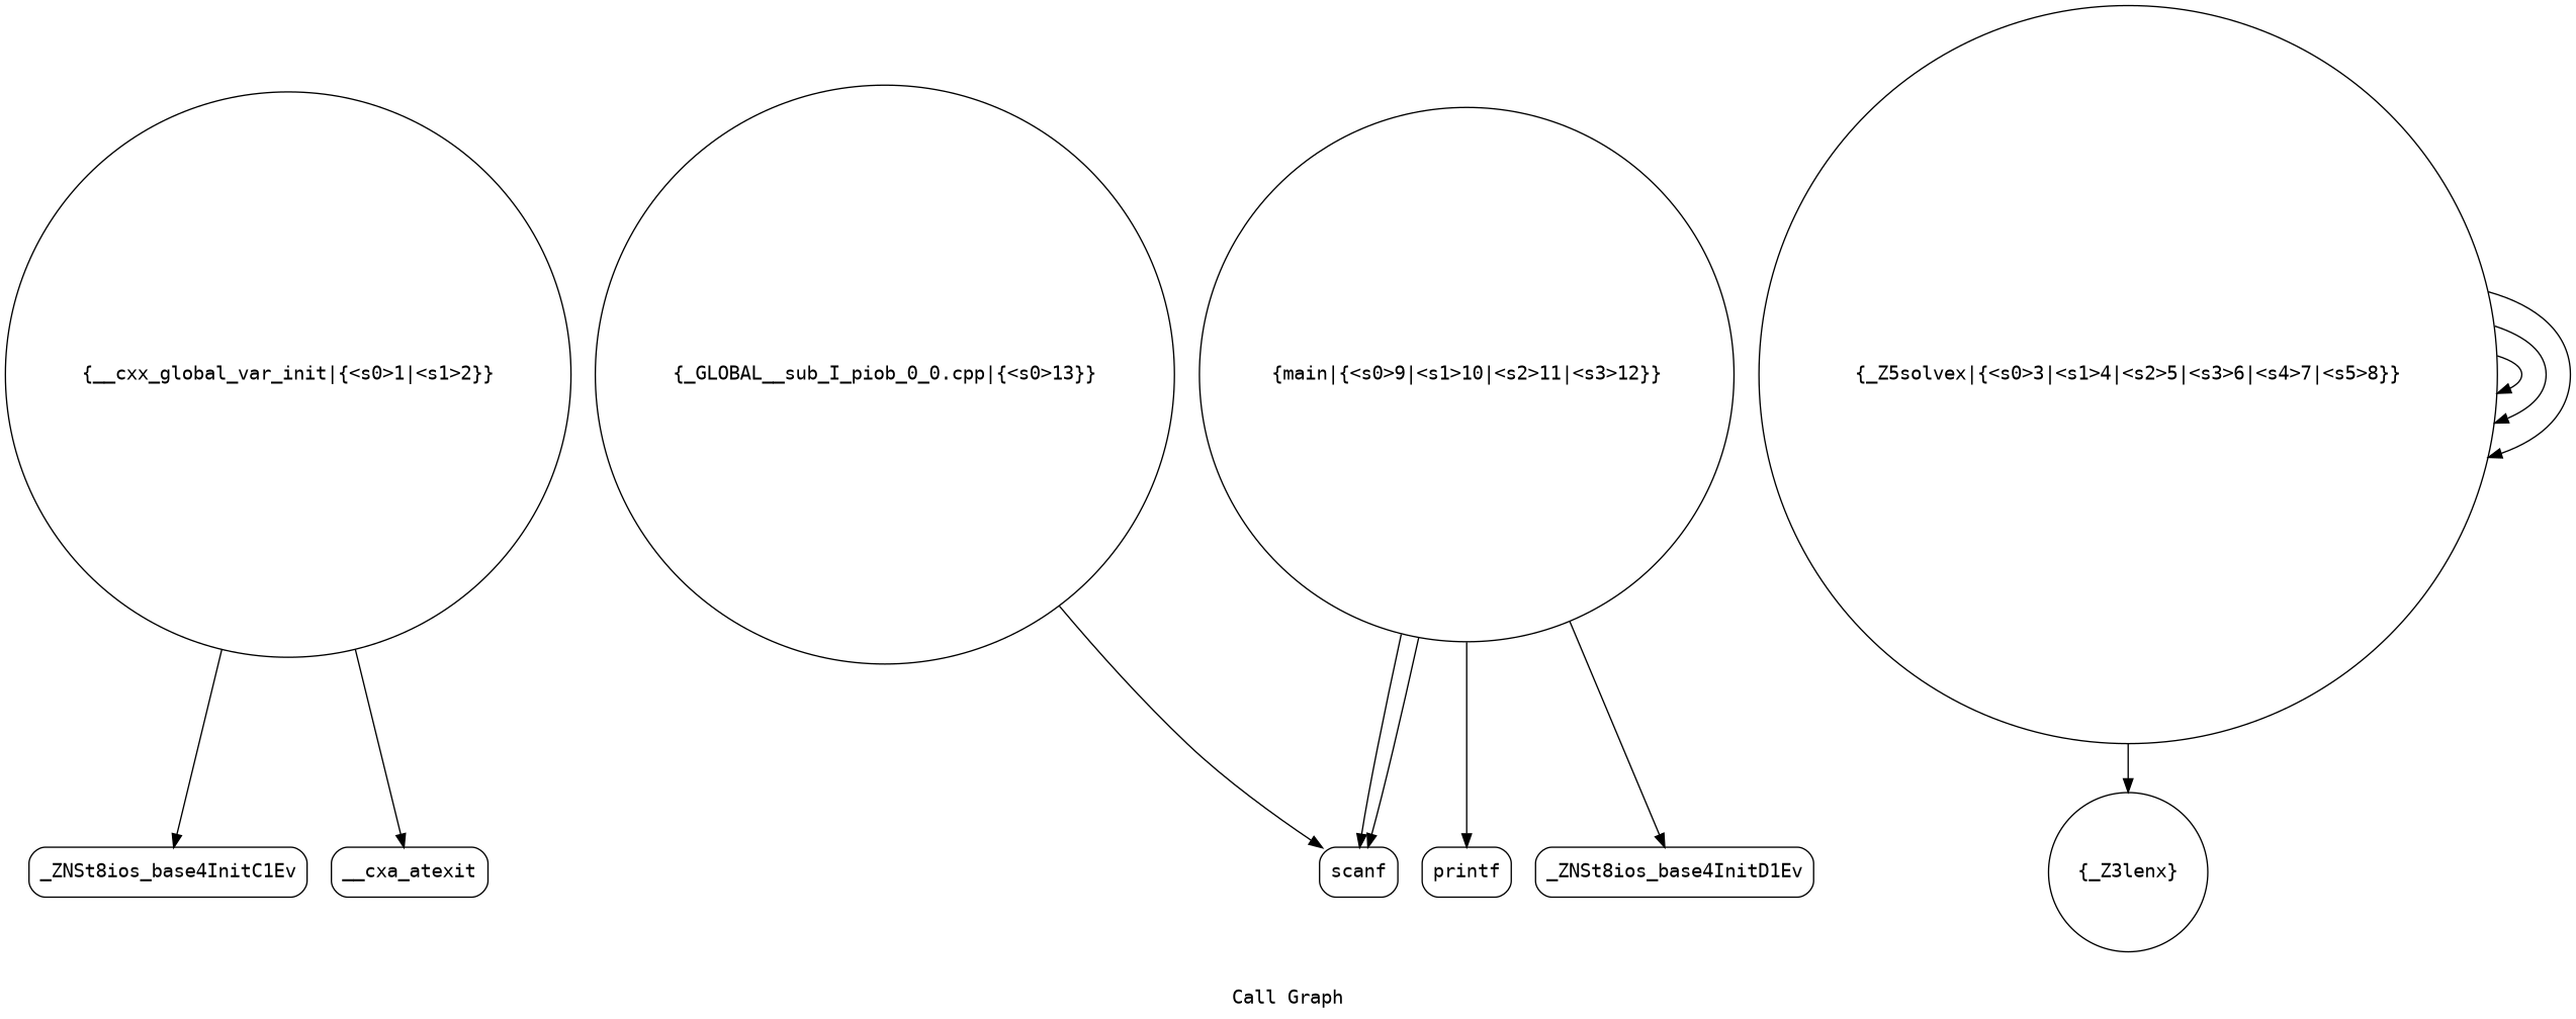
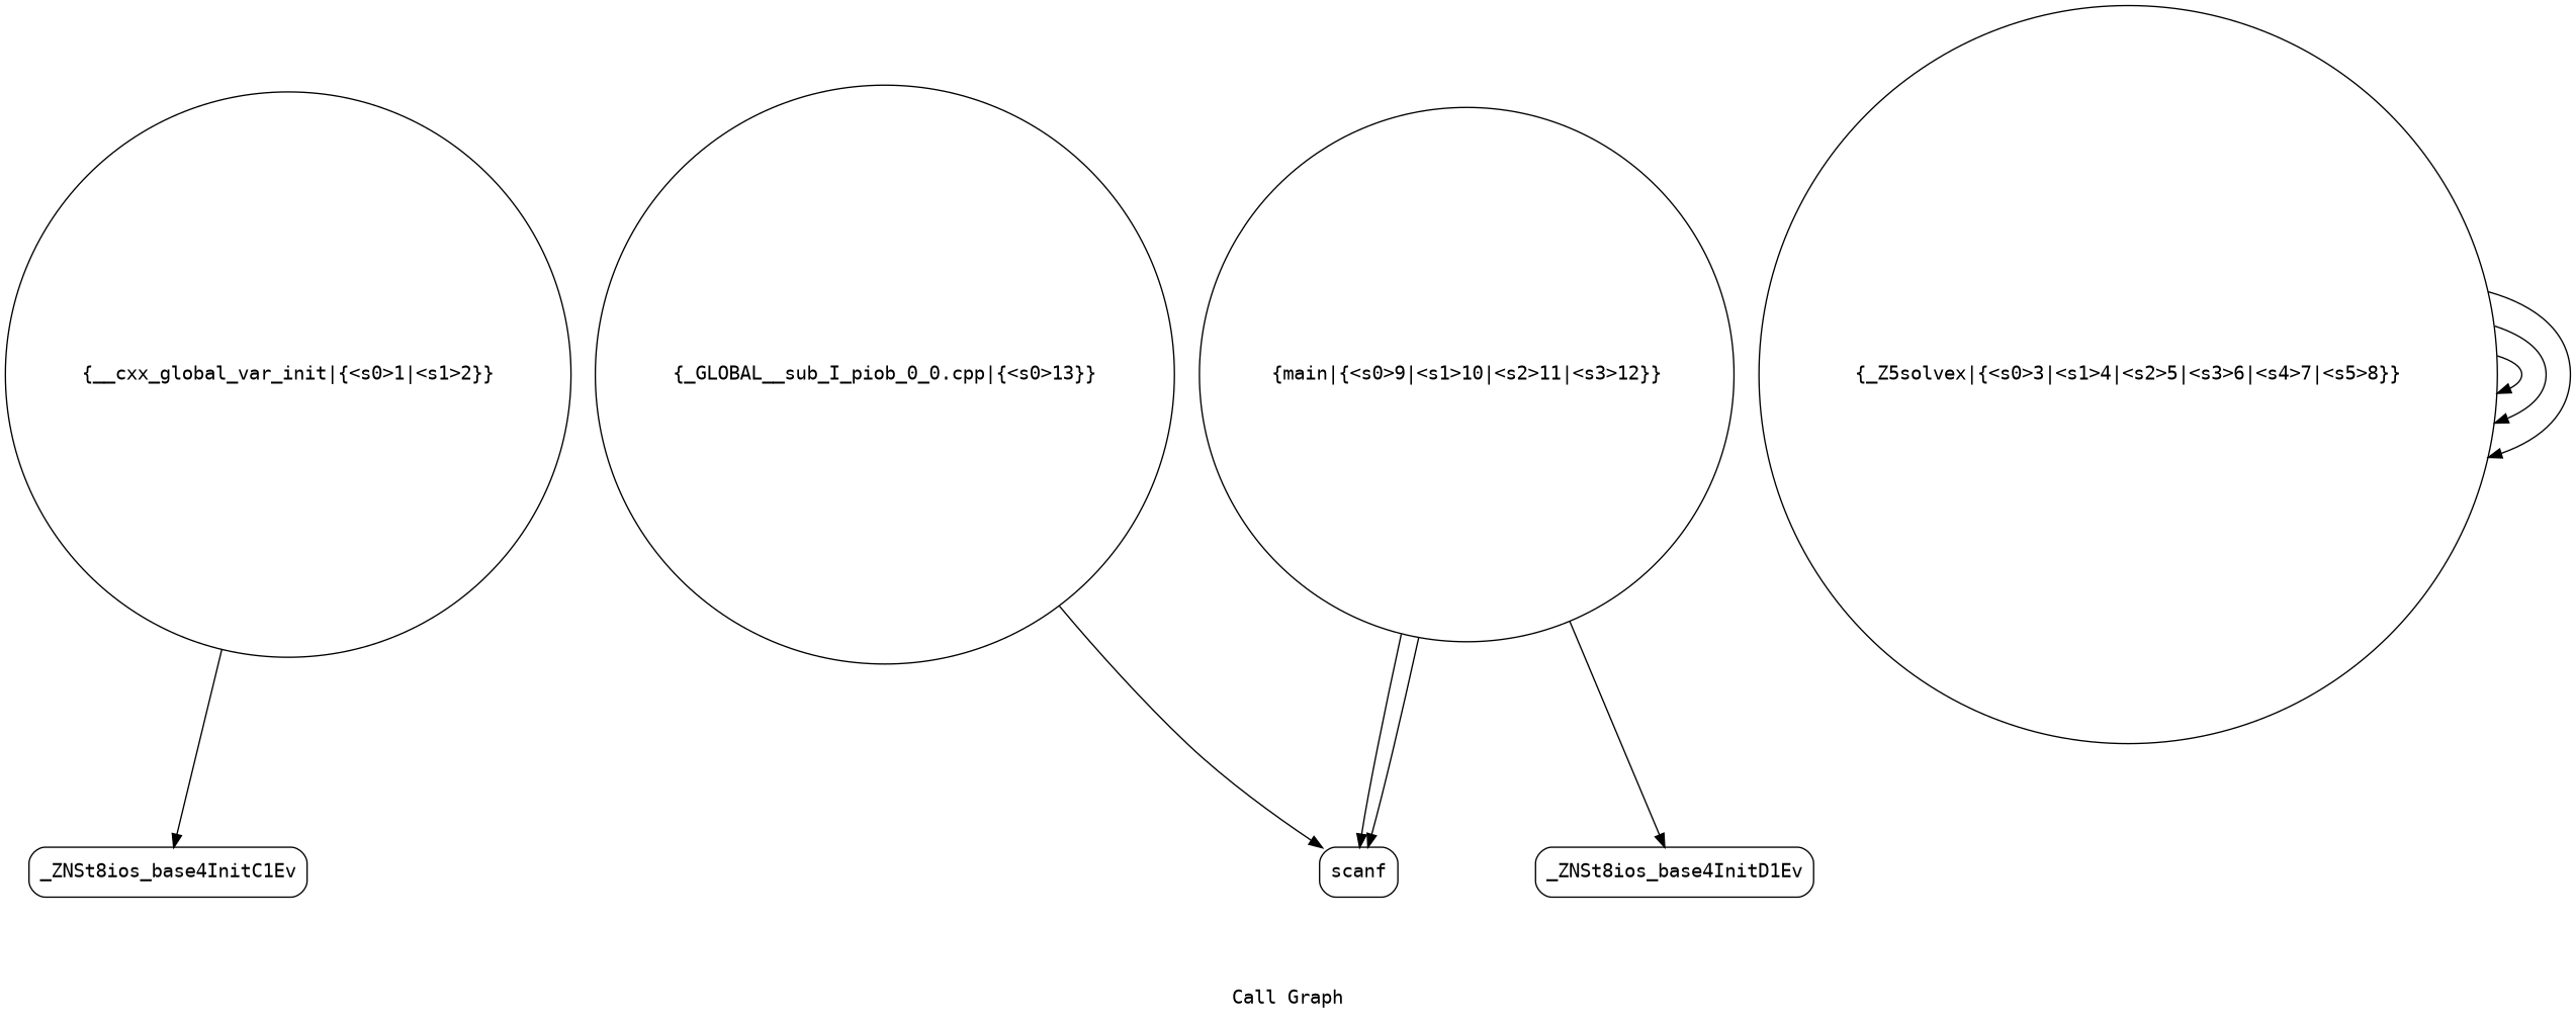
  digraph {
    fontname="DejaVu Sans Mono"
    label="Call Graph"
    node [fontname="DejaVu Sans Mono" shape=circle]
    edge [color=black fontname="DejaVu Sans Mono" tailport=s0]
    n1 [label="{__cxx_global_var_init|{<s0>1|<s1>2}}"]
    n2 [label="{_ZNSt8ios_base4InitC1Ev}" shape=Mrecord]
-   n3 [label="{__cxa_atexit}" shape=Mrecord]
    n4 [label="{main|{<s0>9|<s1>10|<s2>11|<s3>12}}"]
    n5 [label="{scanf}" shape=Mrecord]
-   n6 [label="{printf}" shape=Mrecord]
    n7 [label="{_ZNSt8ios_base4InitD1Ev}" shape=Mrecord]
    n8 [label="{_Z5solvex|{<s0>3|<s1>4|<s2>5|<s3>6|<s4>7|<s5>8}}"]
-   n9 [label="{_Z3lenx}"]
    n10 [label="{_GLOBAL__sub_I_piob_0_0.cpp|{<s0>13}}"]
    n1 -> n2
-   n1 -> n3 [tailport=s1]
    n4 -> n5
    n4 -> n5 [tailport=s1]
-   n4 -> n6 [tailport=s3]
    n4 -> n7 [tailport=s2]
    n8 -> n8
    n8 -> n8 [tailport=s3]
    n8 -> n8 [tailport=s5]
-   n8 -> n9 [tailport=s1]
    n10 -> n5
  }
